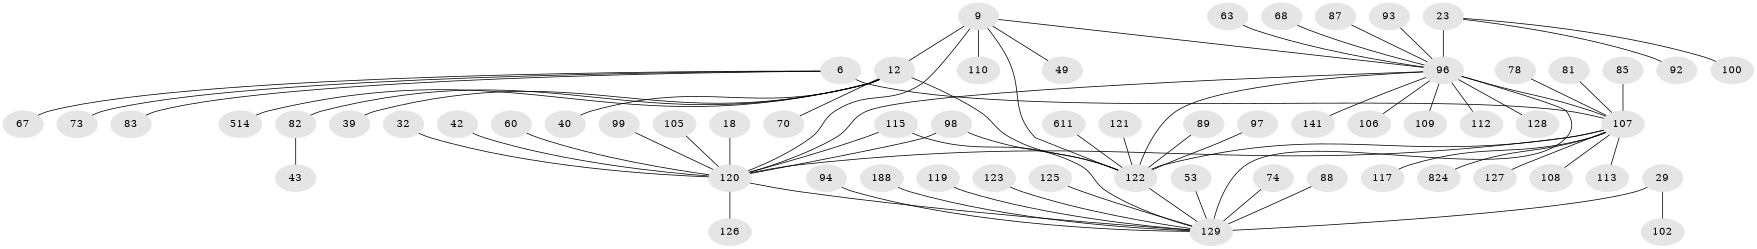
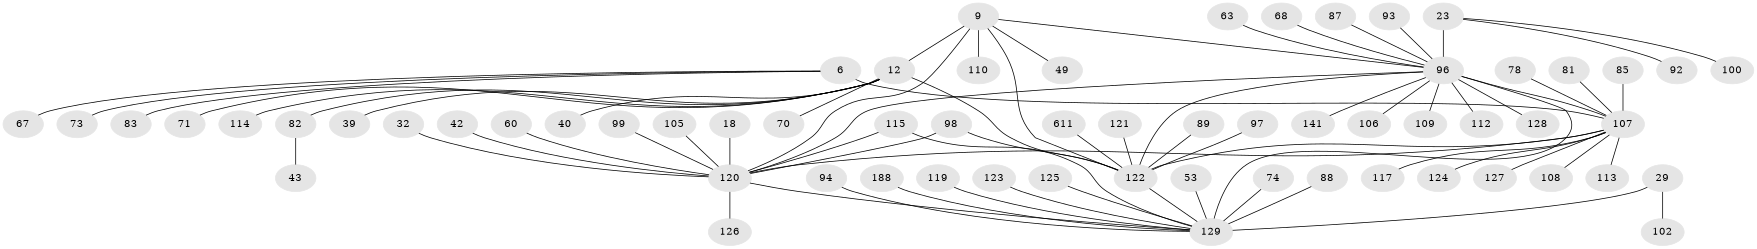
  graph {
    node [color=gray90 style=filled]
    6 [super="+1"]
    67 [super="+47"]
    73
    83 [super="+59+77"]
    107 [super="+103+5+4+61+46+48+69"]
    120 [super="+17+37+58+51+52+54+79+90+95+16"]
    122 [super="+11+34+44+56"]
    108
    113
    117
-   124 [label=824]
+   124
    127
    129 [super="+30+33+35"]
    9 [super="+7"]
    12 [super="+10"]
    49
    96 [super="+57+84+91+20+45"]
    110
    39
    40
    70
+   71
    82
-   114 [label=514]
+   114
    n25 [label=141 super="+75"]
    106 [super="+64"]
    109
    112 [super="+55"]
    128 [super="+104"]
    126
    43
    18 [super="+13"]
    23 [super="+22"]
    92
    100
    29 [super="+28"]
    102
    32
    42
    53
    60
    63
    68
    74
    78 [super="+65"]
    81
    85
    87
    88 [super="+72"]
    89
    93
    94
    97
    98
    99
    105
    n57 [label=611 super="+66"]
    115
    n59 [label=188]
    119
    121 [super="+86"]
    123
    125
    6 -- 67
    6 -- 73
    6 -- 83
    6 -- 107 [weight=8]
    107 -- 120 [weight=2]
    107 -- 122 [weight=2]
    107 -- 108
    107 -- 113
    107 -- 117
    107 -- 124
    107 -- 127
    120 -- 129 [weight=2]
    120 -- 126
    122 -- 129 [weight=2]
    9 -- 120 [weight=2]
    9 -- 122 [weight=4]
    9 -- 12 [weight=4]
    9 -- 49
    9 -- 96
    9 -- 110
    12 -- 122 [weight=4]
    12 -- 39
    12 -- 40
    12 -- 70
+   12 -- 71
    12 -- 82
    12 -- 114
    96 -- 107
    96 -- 120
    96 -- 122
    96 -- 129
    96 -- n25
    96 -- 106
    96 -- 109
    96 -- 112
    96 -- 128
    82 -- 43
    18 -- 120 [weight=8]
    23 -- 96 [weight=8]
    23 -- 92
    23 -- 100
    29 -- 129 [weight=8]
    29 -- 102
    32 -- 120
    42 -- 120
    53 -- 129
    60 -- 120
    63 -- 96
    68 -- 96
    74 -- 129
    78 -- 107
    81 -- 107
    85 -- 107
    87 -- 96
    88 -- 129
    89 -- 122
    93 -- 96
    94 -- 129
    97 -- 122
    98 -- 120
    98 -- 122
    99 -- 120
    105 -- 120
    n57 -- 122
    115 -- 120
    115 -- 129
    n59 -- 129
    119 -- 129
    121 -- 122
    123 -- 129
    125 -- 129
  }
